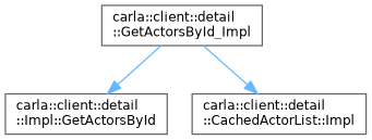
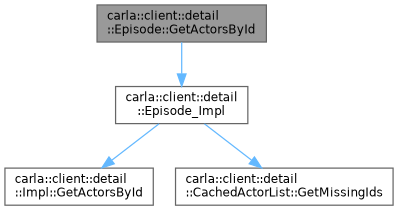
  digraph {
    rankdir=TB
    node [color=grey40 fillcolor=white fontname=Helvetica fontsize=10 shape=box style=filled]
    edge [color=steelblue1 fontname=Helvetica fontsize=10 labelfontname=Helvetica labelfontsize=10 style=solid]
-   n2 [height=0.2 label="carla::client::detail\l::GetActorsById_Impl" width=0.4]
+   n1 [color=gray40 fillcolor=grey60 fontcolor=black height=0.2 label="carla::client::detail\l::Episode::GetActorsById" width=0.4]
+   n2 [height=0.2 label="carla::client::detail\l::Episode_Impl" width=0.4]
    n3 [height=0.2 label="carla::client::detail\l::Impl::GetActorsById" width=0.4]
-   n4 [height=0.2 label="carla::client::detail\l::CachedActorList::Impl" width=0.4]
+   n4 [height=0.2 label="carla::client::detail\l::CachedActorList::GetMissingIds" width=0.4]
+   n1 -> n2
    n2 -> n3
    n2 -> n4
  }
